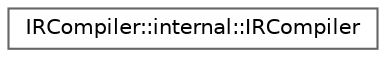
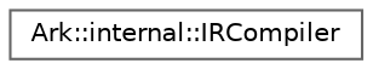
  digraph {
    rankdir=LR
-   n1 [color=grey40 fillcolor=white fontname=Helvetica fontsize=10 height=0.2 label="IRCompiler::internal::IRCompiler" shape=box style=filled width=0.4]
+   n1 [color=grey40 fillcolor=white fontname=Helvetica fontsize=10 height=0.2 label="Ark::internal::IRCompiler" shape=box style=filled width=0.4]
  }
